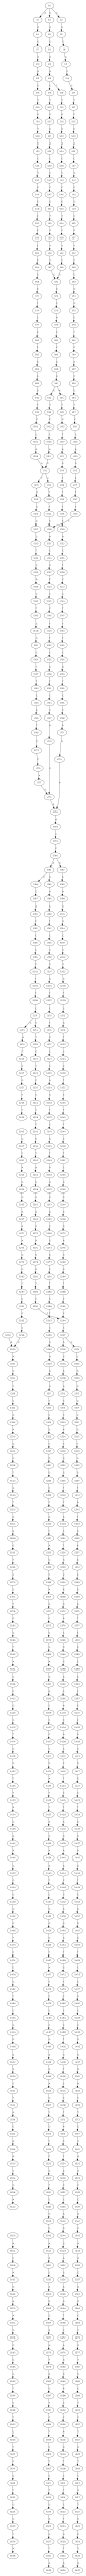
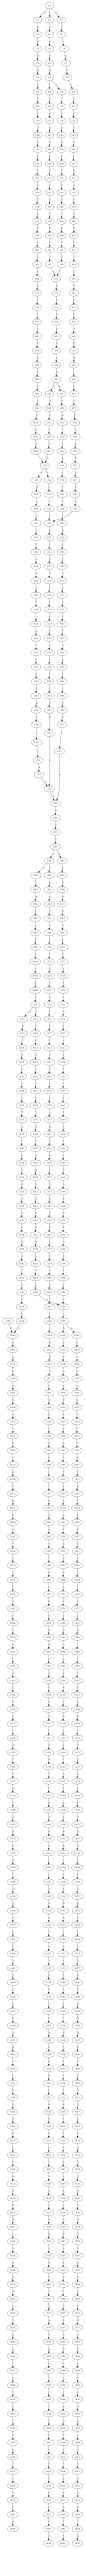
  strict digraph {
    fontname=Montserrat
    node [fontname=Montserrat]
    edge [fontname=Montserrat]
    S0
    S1
    S2
    S3
    S4
    S5
    S6
    S7
    S8
    S9
    S10
    S11
    S12
    S13
    S14
    S15
    S16
    S17
    S18
    S19
    S20
    S21
    S22
    S23
    S24
    S25
    S26
    S27
    S28
    S29
    S30
    S31
    S32
    S33
    S34
    S35
    S36
    S37
    S38
    S39
    S40
    S41
    S42
    S43
    S44
    S45
    S46
    S47
    S48
    S49
    S50
    S51
    S52
    S53
    S54
    S55
    S56
    S57
    S58
    S59
    S60
    S61
    S62
    S63
    S64
    S65
    S66
    S67
    S68
    S69
    S70
    S71
    S72
    S73
    S74
    S75
    S76
    S77
    S78
    S79
    S80
    S81
    S82
    S83
    S84
    S85
    S86
    S87
    S88
    S89
    S90
    S91
    S92
    S93
    S94
    S95
    S96
    S97
    S98
    S99
    S100
    S101
    S102
    S103
    S104
    S105
    S106
    S107
    S108
    S109
    S110
    S111
    S112
    S113
    S114
    S115
    S116
    S117
    S118
    S119
    S120
    S121
    S122
    S123
    S124
    S125
    S126
    S127
    S128
    S129
    S130
    S131
    S132
    S133
    S134
    S135
    S136
    S137
    S138
    S139
    S140
    S141
    S142
    S143
    S144
    S145
    S146
    S147
    S148
    S149
    S150
    S151
    S152
    S153
    S154
    S155
    S156
    S157
    S158
    S159
    S160
    S161
    S162
    S163
    S164
    S165
    S166
    S167
    S168
    S169
    S170
    S171
    S172
    S173
    S174
    S175
    S176
    S177
    S178
    S179
    S180
    S181
    S182
    S183
    S184
    S185
    S186
    S187
    S188
    S189
    S190
    S191
    S192
    S193
    S194
    S195
    S196
    S197
    S198
    S199
    S200
    S201
    S202
    S203
    S204
    S205
    S206
    S207
    S208
    S209
    S210
    S211
    S212
    S213
    S214
    S215
    S216
    S217
    S218
    S219
    S220
    S221
    S222
    S223
    S224
    S225
    S226
    S227
    S228
    S229
    S230
    S231
    S232
    S233
    S234
    S235
    S236
    S237
    S238
    S239
    S240
    S241
    S242
    S243
    S244
    S245
    S246
    S247
    S248
    S249
    S250
    S251
    S252
    S253
    S254
    S255
    S256
    S257
    S258
    S259
    S260
    S261
    S262
    S263
    S264
    S265
    S266
    S267
    S268
    S269
    S270
    S271
    S272
    S273
    S274
    S275
    S276
    S277
    S278
    S279
    S280
    S281
    S282
    S283
    S284
    S285
    S286
    S287
    S288
    S289
    S290
    S291
    S292
    S293
    S294
    S295
    S296
    S297
    S298
    S299
    S300
    S301
    S306
    S303
    S304
    S305
    S302
    S307
    S308
    S309
    S310
    S311
    S312
    S313
    S314
    S315
    S316
    S317
    S318
    S319
    S320
    S321
    S322
    S323
    S324
    S325
    S326
    S327
    S328
    S329
    S330
    S331
    S332
    S333
    S334
    S335
    S336
    S337
    S338
    S339
    S340
    S341
    S342
    S343
    S344
    S345
    S346
    S347
    S348
    S349
    S350
    S351
    S352
    S353
    S354
    S355
    S356
    S357
    n359 [label=S858]
    S359
    S360
    S361
    S362
    S363
    S364
    S365
    S366
    S367
    n369 [label=S868]
    S369
    S370
    S371
    S372
    S373
    S374
    S375
    S376
    S377
    S378
    S379
    S380
    S381
    S382
    S383
    S384
    S385
    S386
    S387
    S388
    S389
    S390
    S391
    S392
    S393
    S394
    S395
    S396
    S397
    S398
    S399
    S400
    S401
    S402
    S403
    S404
    S405
    S406
    S407
    S408
    S409
    S410
    S411
    S412
    S413
    S414
    S415
    S416
    S417
    S418
    S419
    S420
    S421
    S422
    S423
    S424
    S425
    S426
    S427
    S428
    S429
    S430
    S431
    S432
    S433
    S434
    S435
    S436
    S437
    S438
    S439
    S440
    S441
    S442
    S443
    S444
    S445
    S446
    S447
    S448
    S449
    S450
    S451
    S452
    S453
    S454
    S455
    S456
    S457
    S458
    S459
    S460
    S461
    S462
    S463
    S464
    S465
    S466
    S467
    S468
    S469
    S470
    S471
    S472
    S473
    S474
    S475
    S476
    S477
    S478
    S479
    S480
    S481
    S482
    S483
    S484
    S485
    S486
    S487
    S488
    S489
    S490
    S491
    S492
    S493
    S494
    S495
    S496
    S497
    S498
    S499
    S500
    S501
    S502
    S503
    S504
    S505
    S506
    S507
    S508
    S509
    S510
    S511
    S512
    S513
    S514
    S515
    S516
    S517
    S518
    S519
    S520
    S521
    S522
    S523
    S524
    S525
    S526
    S527
    S528
    S529
    S530
    S531
    S532
    S533
    S534
    S535
    S536
    S537
    S538
    S539
    S540
    S541
    S542
    S543
    S544
    S545
+   S546
    S547
    S548
    S549
    S550
    S551
    S552
    S553
    S554
    S555
    S556
    S557
    S558
    S559
    S560
    S561
    S562
    S563
    S564
    S565
    S566
    S567
    S568
    S569
    S570
    S571
    S572
    S573
    S574
    S575
    n577 [label=S976]
    S577
    S578
    S579
    S580
    S581
    S582
    S583
    S584
    S585
    S586
    S587
    S588
    S589
    S590
    S591
    S592
    S593
    S594
    S595
    S596
    S597
    S598
    S599
    S600
    S601
    S602
    S603
    S604
    S605
    S606
    S607
    S608
    S609
    S610
    S611
    S612
    S613
    S614
    S615
    S616
    S617
    S618
    S619
    S620
    S621
    S622
    S623
    S624
    S625
    S626
    S627
    S628
    S629
    S630
    S631
    S632
    S633
    S634
    S635
    S636
    S637
    S638
    S0 -> S1 [label=A]
    S0 -> S2 [label=C]
    S0 -> S3 [label=G]
    S1 -> S4 [label=A]
    S2 -> S5 [label=G]
    S3 -> S6 [label=G]
    S4 -> S7 [label=G]
    S5 -> S8 [label=C]
    S6 -> S9 [label=G]
    S7 -> S10 [label=A]
    S8 -> S11 [label=G]
    S9 -> S12 [label=A]
    S10 -> S13 [label=A]
    S11 -> S14 [label=C]
    S12 -> S15 [label=A]
    S13 -> S16 [label=G]
    S14 -> S17 [label=G]
    S15 -> S18 [label=T]
    S15 -> S19 [label=C]
    S16 -> S20 [label=T]
    S17 -> S21 [label=T]
    S18 -> S22 [label=T]
    S19 -> S23 [label=T]
    S20 -> S24 [label=G]
    S21 -> S25 [label=C]
    S22 -> S26 [label=G]
    S23 -> S27 [label=G]
    S24 -> S28 [label=T]
    S25 -> S29 [label=G]
    S26 -> S30 [label=A]
    S27 -> S31 [label=G]
    S28 -> S32 [label=C]
    S29 -> S33 [label=A]
    S30 -> S34 [label=A]
    S31 -> S35 [label=A]
    S32 -> S36 [label=C]
    S33 -> S37 [label=C]
    S34 -> S38 [label=C]
    S35 -> S39 [label=C]
    S36 -> S40 [label=T]
    S37 -> S41 [label=G]
    S38 -> S42 [label=C]
    S39 -> S43 [label=C]
    S40 -> S44 [label=G]
    S41 -> S45 [label=C]
    S42 -> S46 [label=C]
    S43 -> S47 [label=C]
    S44 -> S48 [label=G]
    S45 -> S49 [label=G]
    S46 -> S50 [label=G]
    S47 -> S51 [label=G]
    S48 -> S52 [label=C]
    S49 -> S53 [label=C]
    S50 -> S54 [label=T]
    S51 -> S55 [label=T]
    S52 -> S56 [label=C]
    S53 -> S57 [label=C]
    S54 -> S58 [label=C]
    S55 -> S59 [label=C]
    S56 -> S60 [label=T]
    S57 -> S61 [label=T]
    S58 -> S62 [label=T]
    S59 -> S63 [label=T]
    S60 -> S64 [label=G]
    S61 -> S65 [label=C]
    S62 -> S66 [label=C]
    S63 -> S67 [label=C]
    S64 -> S68 [label=G]
    S65 -> S69 [label=G]
    S66 -> S70 [label=G]
    S67 -> S70 [label=G]
    S68 -> S71 [label=G]
    S69 -> S72 [label=G]
    S70 -> S73 [label=G]
    S71 -> S74 [label=T]
    S72 -> S75 [label=G]
    S73 -> S76 [label=C]
    S74 -> S77 [label=C]
    S75 -> S78 [label=C]
    S76 -> S79 [label=A]
    S77 -> S80 [label=C]
    S78 -> S81 [label=T]
    S79 -> S82 [label=C]
    S80 -> S83 [label=C]
    S81 -> S84 [label=C]
    S82 -> S85 [label=C]
    S83 -> S86 [label=G]
    S84 -> S87 [label=A]
    S85 -> S88 [label=G]
    S86 -> S89 [label=A]
    S87 -> S90 [label=C]
    S88 -> S91 [label=A]
    S89 -> S92 [label=G]
    S90 -> S93 [label=G]
    S91 -> S94 [label=G]
    S91 -> S95 [label=A]
    S92 -> S96 [label=T]
    S93 -> S97 [label=T]
    S94 -> S98 [label=T]
    S95 -> S99 [label=T]
    S96 -> S100 [label=C]
    S97 -> S101 [label=C]
    S98 -> S102 [label=C]
    S99 -> S103 [label=G]
    S100 -> S104 [label=C]
    S101 -> S105 [label=C]
    S102 -> S106 [label=C]
    S103 -> S107 [label=T]
    S104 -> S108 [label=A]
    S105 -> S109 [label=A]
    S106 -> S110 [label=A]
    S107 -> S111 [label=A]
    S108 -> S112 [label=G]
    S109 -> S113 [label=G]
    S110 -> S112 [label=G]
    S111 -> S114 [label=G]
    S112 -> S115 [label=T]
    S112 -> S116 [label=C]
    S113 -> S117 [label=C]
    S114 -> S118 [label=T]
    S115 -> S119 [label=A]
    S116 -> S120 [label=T]
    S117 -> S121 [label=T]
    S118 -> S122 [label=T]
    S119 -> S123 [label=G]
    S120 -> S124 [label=T]
    S121 -> S125 [label=T]
    S122 -> S126 [label=T]
    S123 -> S127 [label=G]
    S124 -> S128 [label=C]
    S125 -> S128 [label=C]
    S126 -> S129 [label=C]
    S127 -> S130 [label=G]
    S128 -> S131 [label=A]
    S129 -> S132 [label=A]
    S130 -> S133 [label=T]
    S131 -> S134 [label=C]
    S132 -> S135 [label=C]
    S133 -> S136 [label=C]
    S134 -> S137 [label=G]
    S135 -> S138 [label=T]
    S136 -> S139 [label=A]
    S137 -> S140 [label=C]
    S138 -> S141 [label=C]
    S139 -> S142 [label=C]
    S140 -> S143 [label=C]
    S141 -> S144 [label=C]
    S142 -> S145 [label=T]
    S143 -> S146 [label=C]
    S144 -> S147 [label=T]
    S145 -> S148 [label=C]
    S146 -> S149 [label=T]
    S147 -> S150 [label=T]
    S148 -> S151 [label=G]
    S149 -> S152 [label=T]
    S150 -> S153 [label=T]
    S151 -> S154 [label=C]
    S152 -> S155 [label=C]
    S153 -> S156 [label=C]
    S154 -> S157 [label=T]
    S155 -> S158 [label=A]
    S156 -> S159 [label=A]
    S157 -> S160 [label=T]
    S158 -> S161 [label=T]
    S159 -> S162 [label=T]
    S160 -> S163 [label=C]
    S161 -> S164 [label=C]
    S162 -> S165 [label=C]
    S163 -> S166 [label=A]
    S164 -> S167 [label=C]
    S165 -> S168 [label=C]
    S166 -> S169 [label=T]
    S167 -> S170 [label=A]
    S168 -> S171 [label=A]
    S169 -> S172 [label=C]
    S170 -> S173 [label=G]
    S171 -> S174 [label=G]
    S172 -> S175 [label=C]
    S173 -> S176 [label=A]
    S174 -> S176 [label=A]
    S175 -> S177 [label=A]
    S176 -> S178 [label=A]
    S177 -> S173 [label=G]
    S178 -> S179 [label=C]
    S179 -> S180 [label=C]
    S180 -> S181 [label=A]
    S180 -> S182 [label=G]
    S181 -> S183 [label=G]
    S181 -> S184 [label=C]
    S182 -> S185 [label=G]
    S183 -> S186 [label=A]
    S184 -> S187 [label=C]
    S185 -> S188 [label=A]
    S186 -> S189 [label=C]
    S187 -> S190 [label=A]
    S188 -> S191 [label=C]
    S189 -> S192 [label=T]
    S190 -> S193 [label=C]
    S191 -> S194 [label=G]
    S192 -> S195 [label=C]
    S193 -> S196 [label=C]
    S194 -> S197 [label=C]
    S195 -> S198 [label=C]
    S196 -> S199 [label=C]
    S197 -> S200 [label=C]
    S198 -> S201 [label=C]
    S199 -> S202 [label=C]
    S200 -> S203 [label=C]
    S201 -> S204 [label=A]
    S202 -> S205 [label=T]
    S203 -> S206 [label=A]
    S204 -> S207 [label=T]
    S205 -> S208 [label=T]
    S206 -> S209 [label=T]
    S207 -> S210 [label=C]
    S208 -> S211 [label=C]
    S209 -> S212 [label=C]
    S210 -> S213 [label=T]
    S211 -> S214 [label=C]
    S211 -> S215 [label=G]
    S212 -> S216 [label=G]
    S213 -> S217 [label=G]
    S214 -> S218 [label=T]
    S215 -> S219 [label=A]
    S216 -> S220 [label=T]
    S217 -> S221 [label=C]
    S218 -> S222 [label=G]
    S219 -> S223 [label=T]
    S220 -> S224 [label=C]
    S221 -> S225 [label=C]
    S222 -> S226 [label=T]
    S223 -> S227 [label=C]
    S224 -> S228 [label=C]
    S225 -> S229 [label=A]
    S226 -> S230 [label=C]
    S227 -> S231 [label=G]
    S228 -> S232 [label=T]
    S229 -> S233 [label=G]
    S230 -> S234 [label=C]
    S231 -> S235 [label=T]
    S232 -> S236 [label=C]
    S233 -> S237 [label=T]
    S234 -> S238 [label=T]
    S235 -> S239 [label=T]
    S236 -> S240 [label=T]
    S237 -> S241 [label=C]
    S238 -> S242 [label=T]
+   S239 -> S243 [label=T]
    S240 -> S244 [label=T]
    S241 -> S245 [label=G]
    S242 -> S246 [label=G]
    S243 -> S247 [label=G]
    S244 -> S248 [label=C]
    S245 -> S249 [label=T]
    S246 -> S250 [label=T]
    S247 -> S251 [label=T]
    S248 -> S252 [label=T]
    S249 -> S253 [label=A]
    S250 -> S254 [label=A]
    S251 -> S255 [label=A]
    S252 -> S256 [label=C]
    S253 -> S257 [label=A]
    S254 -> S258 [label=G]
    S255 -> S259 [label=G]
    S256 -> S260 [label=G]
    S257 -> S261 [label=G]
    S258 -> S262 [label=G]
    S259 -> S263 [label=G]
    S260 -> S264 [label=G]
    S261 -> S265 [label=A]
    S262 -> S266 [label=A]
    S263 -> S267 [label=A]
    S264 -> S268 [label=A]
    S265 -> S269 [label=C]
    S266 -> S270 [label=G]
    S267 -> S271 [label=A]
    S268 -> S272 [label=G]
    S269 -> S273 [label=G]
    S270 -> S274 [label=A]
    S271 -> S275 [label=A]
    S272 -> S276 [label=A]
    S273 -> S277 [label=G]
    S274 -> S278 [label=G]
    S275 -> S279 [label=G]
    S276 -> S280 [label=G]
    S277 -> S281 [label=C]
    S278 -> S282 [label=G]
    S279 -> S283 [label=G]
    S280 -> S284 [label=G]
    S281 -> S285 [label=T]
    S282 -> S286 [label=T]
    S283 -> S287 [label=T]
    S284 -> S288 [label=T]
    S285 -> S289 [label=C]
    S286 -> S290 [label=C]
    S287 -> S291 [label=C]
    S288 -> S292 [label=C]
    S289 -> S293 [label=T]
    S290 -> S294 [label=C]
    S291 -> S295 [label=C]
    S292 -> S294 [label=C]
    S293 -> S296 [label=C]
    S294 -> S297 [label=C]
    S295 -> S298 [label=C]
    S296 -> S299 [label=G]
    S297 -> S300 [label=A]
    S297 -> S301 [label=G]
    S298 -> S306 [label=G]
    S299 -> S303 [label=A]
    S300 -> S304 [label=G]
    S301 -> S305 [label=G]
    S306 -> S310 [label=A]
    S303 -> S307 [label=A]
    S304 -> S308 [label=A]
    S305 -> S309 [label=A]
    S302 -> S306 [label=A]
    S307 -> S311 [label=G]
    S308 -> S312 [label=G]
    S309 -> S313 [label=G]
    S310 -> S314 [label=G]
    S311 -> S315 [label=T]
    S312 -> S316 [label=C]
    S313 -> S317 [label=G]
    S314 -> S318 [label=T]
    S315 -> S319 [label=C]
    S316 -> S320 [label=C]
    S317 -> S321 [label=C]
    S318 -> S322 [label=C]
    S319 -> S323 [label=G]
    S320 -> S324 [label=A]
    S321 -> S325 [label=G]
    S322 -> S326 [label=G]
    S323 -> S327 [label=C]
    S324 -> S328 [label=C]
    S325 -> S329 [label=T]
    S326 -> S330 [label=A]
    S327 -> S331 [label=G]
    S328 -> S332 [label=G]
    S329 -> S333 [label=G]
    S330 -> S334 [label=G]
    S331 -> S335 [label=G]
    S332 -> S336 [label=G]
    S333 -> S337 [label=G]
    S334 -> S338 [label=G]
    S335 -> S339 [label=C]
    S336 -> S340 [label=T]
    S337 -> S341 [label=T]
    S338 -> S342 [label=T]
    S339 -> S343 [label=T]
    S340 -> S344 [label=T]
    S341 -> S345 [label=A]
    S342 -> S346 [label=A]
    S343 -> S347 [label=A]
    S344 -> S348 [label=A]
    S345 -> S349 [label=T]
    S346 -> S350 [label=T]
    S347 -> S351 [label=T]
    S348 -> S352 [label=C]
    S349 -> S353 [label=G]
    S350 -> S354 [label=A]
    S351 -> S355 [label=A]
    S352 -> S356 [label=T]
    S353 -> S357 [label=A]
    S354 -> n359 [label=A]
    S355 -> S359 [label=G]
    S356 -> S360 [label=G]
    S357 -> S361 [label=G]
    n359 -> S362 [label=G]
    S359 -> S363 [label=T]
    S360 -> S364 [label=C]
    S361 -> S365 [label=C]
    S362 -> S366 [label=T]
    S363 -> S367 [label=A]
    S364 -> n369 [label=A]
    S365 -> S369 [label=G]
    S366 -> S370 [label=C]
    S367 -> S371 [label=G]
    n369 -> S372 [label=G]
    S369 -> S373 [label=G]
    S370 -> S374 [label=G]
    S371 -> S375 [label=C]
    S372 -> S376 [label=A]
    S373 -> S377 [label=T]
    S374 -> S378 [label=T]
    S375 -> S379 [label=C]
    S376 -> S380 [label=C]
    S377 -> S381 [label=C]
    S378 -> S382 [label=G]
    S379 -> S383 [label=G]
    S380 -> S384 [label=G]
    S381 -> S385 [label=G]
    S382 -> S386 [label=G]
    S383 -> S387 [label=A]
    S384 -> S388 [label=G]
    S385 -> S389 [label=C]
    S386 -> S390 [label=T]
    S387 -> S391 [label=A]
    S388 -> S392 [label=A]
    S389 -> S393 [label=A]
    S390 -> S394 [label=A]
    S391 -> S395 [label=A]
    S392 -> S396 [label=C]
    S393 -> S397 [label=C]
    S394 -> S398 [label=C]
    S395 -> S399 [label=C]
    S396 -> S400 [label=A]
    S397 -> S401 [label=G]
    S398 -> S402 [label=C]
    S399 -> S403 [label=C]
    S400 -> S404 [label=C]
    S401 -> S405 [label=C]
    S402 -> S406 [label=G]
    S403 -> S407 [label=C]
    S404 -> S408 [label=A]
    S405 -> S409 [label=G]
    S406 -> S410 [label=G]
    S407 -> S411 [label=C]
    S408 -> S412 [label=C]
    S409 -> S413 [label=C]
    S410 -> S414 [label=T]
    S411 -> S415 [label=G]
    S412 -> S416 [label=C]
    S413 -> S417 [label=G]
    S414 -> S418 [label=G]
    S415 -> S419 [label=A]
    S416 -> S420 [label=T]
    S417 -> S421 [label=G]
    S418 -> S422 [label=G]
    S419 -> S423 [label=T]
    S420 -> S424 [label=C]
    S421 -> S425 [label=C]
    S422 -> S426 [label=T]
    S423 -> S427 [label=T]
    S424 -> S428 [label=T]
    S425 -> S429 [label=T]
    S426 -> S430 [label=T]
    S427 -> S431 [label=A]
    S428 -> S432 [label=A]
    S429 -> S433 [label=G]
    S430 -> S434 [label=A]
    S431 -> S435 [label=G]
    S432 -> S436 [label=G]
    S433 -> S437 [label=G]
    S434 -> S438 [label=G]
    S435 -> S439 [label=A]
    S436 -> S440 [label=A]
    S437 -> S441 [label=A]
    S438 -> S442 [label=A]
    S439 -> S443 [label=A]
    S440 -> S444 [label=A]
    S441 -> S445 [label=A]
    S442 -> S446 [label=A]
    S443 -> S447 [label=T]
    S444 -> S448 [label=C]
    S445 -> S449 [label=T]
    S446 -> S450 [label=G]
    S447 -> S451 [label=C]
    S448 -> S452 [label=G]
    S449 -> S453 [label=G]
    S450 -> S454 [label=G]
    S451 -> S455 [label=G]
    S452 -> S456 [label=A]
    S453 -> S457 [label=G]
    S454 -> S458 [label=G]
    S455 -> S459 [label=G]
    S456 -> S460 [label=G]
    S457 -> S461 [label=G]
    S458 -> S462 [label=G]
    S459 -> S463 [label=G]
    S460 -> S464 [label=G]
    S461 -> S465 [label=G]
    S462 -> S466 [label=G]
    S463 -> S467 [label=T]
    S464 -> S468 [label=T]
    S465 -> S469 [label=T]
    S466 -> S470 [label=T]
    S467 -> S471 [label=A]
    S468 -> S472 [label=G]
    S469 -> S473 [label=C]
    S470 -> S474 [label=C]
    S471 -> S475 [label=T]
    S472 -> S476 [label=T]
    S473 -> S477 [label=C]
    S474 -> S478 [label=C]
    S475 -> S479 [label=C]
    S476 -> S480 [label=C]
    S477 -> S481 [label=G]
    S478 -> S482 [label=G]
    S479 -> S483 [label=C]
    S480 -> S484 [label=C]
    S481 -> S485 [label=C]
    S482 -> S486 [label=T]
    S483 -> S487 [label=C]
    S484 -> S488 [label=C]
    S485 -> S489 [label=C]
    S486 -> S490 [label=C]
    S487 -> S491 [label=G]
    S488 -> S492 [label=T]
    S489 -> S493 [label=G]
    S490 -> S494 [label=G]
    S491 -> S495 [label=A]
    S492 -> S496 [label=G]
    S493 -> S497 [label=G]
    S494 -> S498 [label=G]
    S495 -> S499 [label=A]
    S496 -> S500 [label=T]
    S497 -> S501 [label=A]
    S498 -> S502 [label=A]
    S499 -> S503 [label=A]
    S500 -> S504 [label=C]
    S501 -> S505 [label=A]
    S502 -> S506 [label=A]
    S503 -> S507 [label=G]
    S504 -> S508 [label=C]
    S505 -> S509 [label=C]
    S506 -> S510 [label=C]
    S507 -> S511 [label=T]
    S508 -> S512 [label=T]
    S509 -> S513 [label=T]
    S510 -> S514 [label=T]
    S511 -> S515 [label=G]
    S512 -> S516 [label=A]
    S513 -> S517 [label=G]
    S514 -> S518 [label=A]
    S515 -> S519 [label=T]
    S516 -> S520 [label=C]
    S517 -> S521 [label=C]
    S518 -> S522 [label=C]
    S519 -> S523 [label=C]
    S520 -> S524 [label=T]
    S521 -> S525 [label=A]
    S522 -> S526 [label=A]
    S523 -> S527 [label=G]
    S524 -> S528 [label=A]
    S525 -> S529 [label=A]
    S526 -> S530 [label=A]
    S527 -> S531 [label=T]
    S528 -> S532 [label=C]
    S529 -> S533 [label=C]
    S530 -> S534 [label=C]
    S531 -> S535 [label=C]
    S532 -> S536 [label=C]
    S533 -> S537 [label=C]
    S534 -> S538 [label=G]
    S535 -> S539 [label=G]
    S536 -> S540 [label=A]
    S537 -> S541 [label=A]
    S538 -> S542 [label=A]
    S539 -> S543 [label=G]
    S540 -> S544 [label=G]
    S541 -> S545 [label=G]
+   S542 -> S546 [label=A]
    S543 -> S547 [label=A]
    S544 -> S548 [label=G]
    S545 -> S549 [label=A]
+   S546 -> S550 [label=A]
    S547 -> S551 [label=A]
    S548 -> S552 [label=A]
    S549 -> S553 [label=A]
    S550 -> S554 [label=A]
    S551 -> S555 [label=C]
    S552 -> S556 [label=G]
    S553 -> S557 [label=C]
    S554 -> S558 [label=C]
    S555 -> S559 [label=A]
    S556 -> S560 [label=A]
    S557 -> S561 [label=A]
    S558 -> S562 [label=A]
    S559 -> S563 [label=G]
    S560 -> S564 [label=G]
    S561 -> S565 [label=G]
    S562 -> S566 [label=G]
    S563 -> S567 [label=G]
    S564 -> S568 [label=T]
    S565 -> S569 [label=C]
    S566 -> S570 [label=A]
    S567 -> S571 [label=A]
    S568 -> S572 [label=C]
    S569 -> S573 [label=C]
    S570 -> S574 [label=A]
    S571 -> S575 [label=A]
    S572 -> n577 [label=A]
    S573 -> S577 [label=G]
    S574 -> S578 [label=G]
    S575 -> S579 [label=T]
    n577 -> S580 [label=G]
    S577 -> S581 [label=T]
    S578 -> S582 [label=G]
    S579 -> S583 [label=A]
    S580 -> S584 [label=G]
    S581 -> S585 [label=C]
    S582 -> S586 [label=G]
    S583 -> S587 [label=G]
    S584 -> S588 [label=A]
    S585 -> S589 [label=C]
    S586 -> S590 [label=G]
    S587 -> S591 [label=T]
    S588 -> S592 [label=C]
    S589 -> S593 [label=T]
    S590 -> S594 [label=T]
    S591 -> S595 [label=C]
    S592 -> S596 [label=C]
    S593 -> S597 [label=C]
    S594 -> S598 [label=C]
    S595 -> S599 [label=T]
    S596 -> S600 [label=A]
    S597 -> S601 [label=T]
    S598 -> S602 [label=T]
    S599 -> S603 [label=C]
    S600 -> S604 [label=G]
    S601 -> S605 [label=G]
    S602 -> S606 [label=C]
    S603 -> S607 [label=T]
    S604 -> S608 [label=T]
    S605 -> S609 [label=T]
    S606 -> S610 [label=T]
    S607 -> S611 [label=C]
    S608 -> S612 [label=C]
    S609 -> S613 [label=C]
    S610 -> S614 [label=C]
    S611 -> S615 [label=T]
    S612 -> S616 [label=T]
    S613 -> S617 [label=G]
    S614 -> S618 [label=G]
    S615 -> S619 [label=G]
    S616 -> S620 [label=C]
    S617 -> S621 [label=T]
    S618 -> S622 [label=T]
    S619 -> S623 [label=A]
    S620 -> S624 [label=T]
    S621 -> S625 [label=G]
    S622 -> S626 [label=G]
    S623 -> S627 [label=G]
    S624 -> S628 [label=G]
    S625 -> S629 [label=G]
    S626 -> S630 [label=G]
    S627 -> S631 [label=T]
    S628 -> S632 [label=T]
    S629 -> S633 [label=T]
    S630 -> S634 [label=T]
    S631 -> S635 [label=A]
    S632 -> S636 [label=A]
    S633 -> S637 [label=A]
    S634 -> S638 [label=A]
  }
